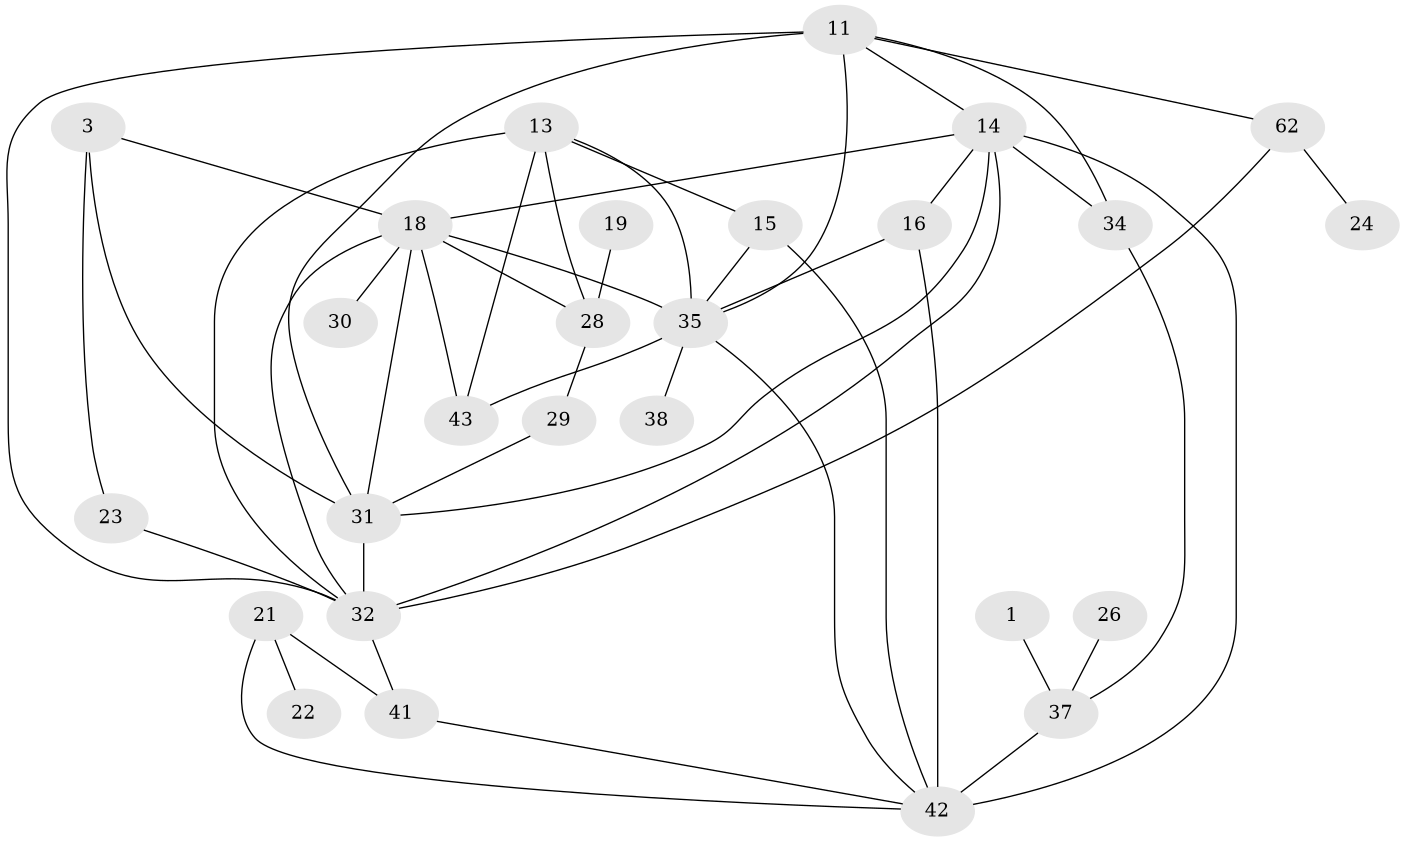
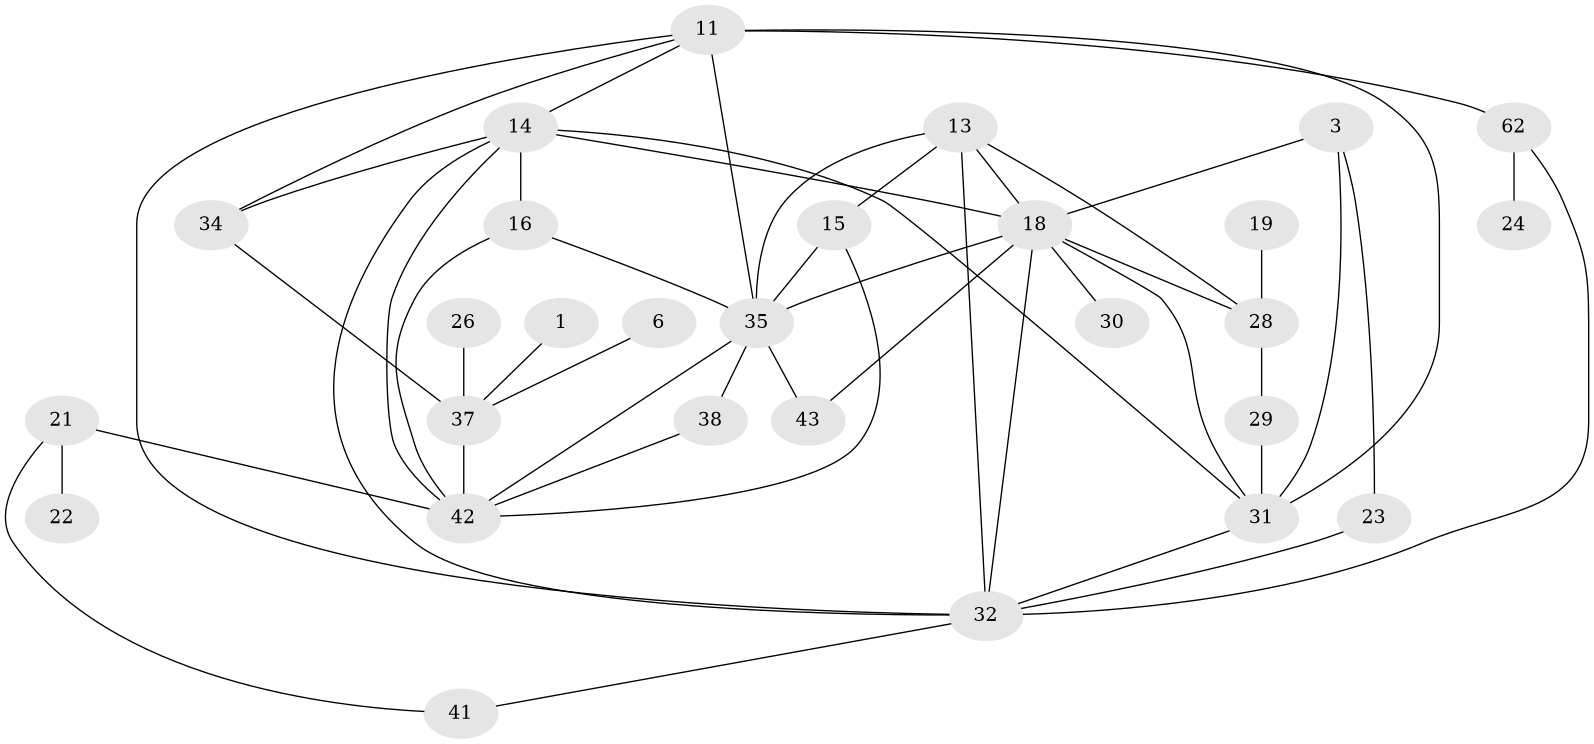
  graph {
    node [color=gray90 style=filled]
    edge [weight=1.0]
    1
    37
    42
    3
    18
    23
    31
    43
    32
    35
    28
    30
+   6
    11
    n15 [label=62]
    14
    34
    24
    16
    41
    38
    13
    15
    29
    19
    21
    22
    26
    1 -- 37
    37 -- 42 [weight=2.0]
    3 -- 18
    3 -- 23
    3 -- 31
    18 -- 31
    18 -- 43
    18 -- 32
    18 -- 35 [weight=2.0]
    18 -- 28
    18 -- 30
    23 -- 32
    31 -- 32
    32 -- 41
    35 -- 42
    35 -- 43
    35 -- 38 [weight=2.0]
    28 -- 29
+   6 -- 37
    11 -- 31 [weight=2.0]
    11 -- 32
    11 -- 35
    11 -- n15
    11 -- 14
    11 -- 34
    n15 -- 32
    n15 -- 24
    14 -- 42 [weight=2.0]
    14 -- 18 [weight=2.0]
    14 -- 31
    14 -- 32
    14 -- 34
    14 -- 16
    34 -- 37
    16 -- 42
    16 -- 35
-   41 -- 42
-   13 -- 43
+   38 -- 42
+   13 -- 18
    13 -- 32
    13 -- 35
    13 -- 28
    13 -- 15
    15 -- 42
    15 -- 35
    29 -- 31
    19 -- 28
    21 -- 42
    21 -- 41
    21 -- 22
    26 -- 37 [weight=2.0]
  }
